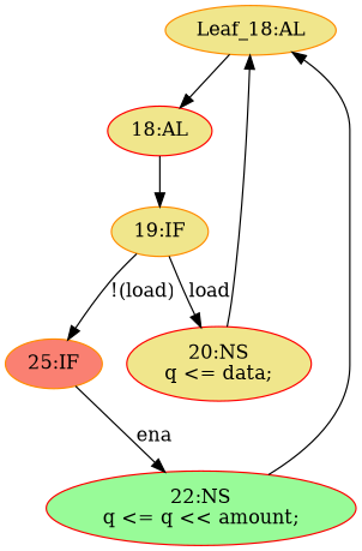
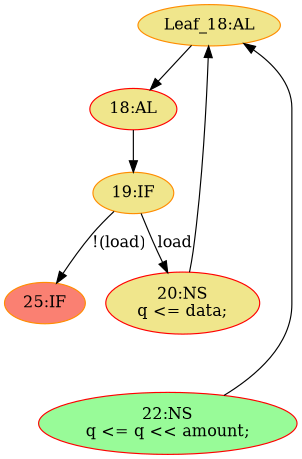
  strict digraph {
    node [color=darkorange fillcolor=khaki style=filled statements="[]" typ=IfStatement]
    edge [cond="[]" lineno=None]
    n1 [def_var="['q']" label="Leaf_18:AL" statements="" typ=""]
    n2 [ast="<pyverilog.vparser.ast.Always object at 0x7f665f8f71d0>" clk_sens=True color=red label="18:AL" sens="['clk']" typ=Always use_var="['load', 'ena', 'amount', 'data', 'q']"]
    n3 [ast="<pyverilog.vparser.ast.IfStatement object at 0x7f665f8e34d0>" label="19:IF"]
    n4 [ast="<pyverilog.vparser.ast.IfStatement object at 0x7f665f88ee90>" fillcolor=salmon label="25:IF"]
    n5 [ast="<pyverilog.vparser.ast.NonblockingSubstitution object at 0x7f665f8e3e10>" color=red label="20:NS\nq <= data;" statements="[<pyverilog.vparser.ast.NonblockingSubstitution object at 0x7f665f8e3e10>]" typ=NonblockingSubstitution]
    n6 [ast="<pyverilog.vparser.ast.NonblockingSubstitution object at 0x7f665f8f1550>" color=red fillcolor=palegreen label="22:NS\nq <= q << amount;" statements="[<pyverilog.vparser.ast.NonblockingSubstitution object at 0x7f665f8f1550>]" typ=NonblockingSubstitution]
    n1 -> n2 [cond="" lineno=""]
    n2 -> n3
    n3 -> n4 [cond="['load']" label="!(load)" lineno=19]
    n3 -> n5 [cond="['load']" label=load lineno=19]
-   n4 -> n6 [cond="['ena']" label=ena lineno=21]
    n5 -> n1
    n6 -> n1
  }
